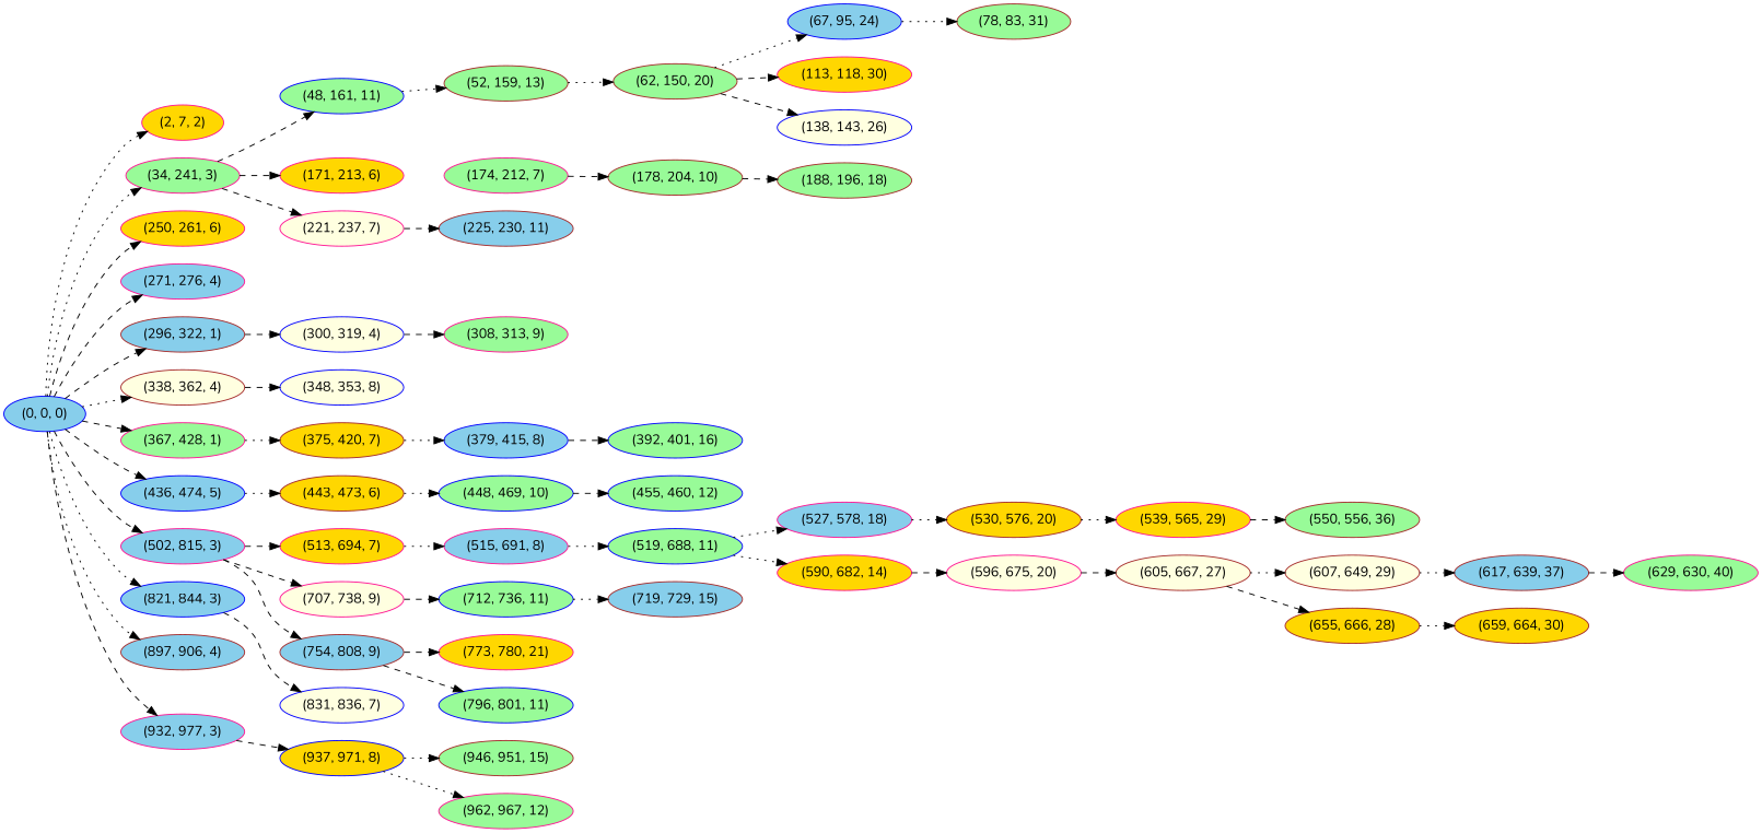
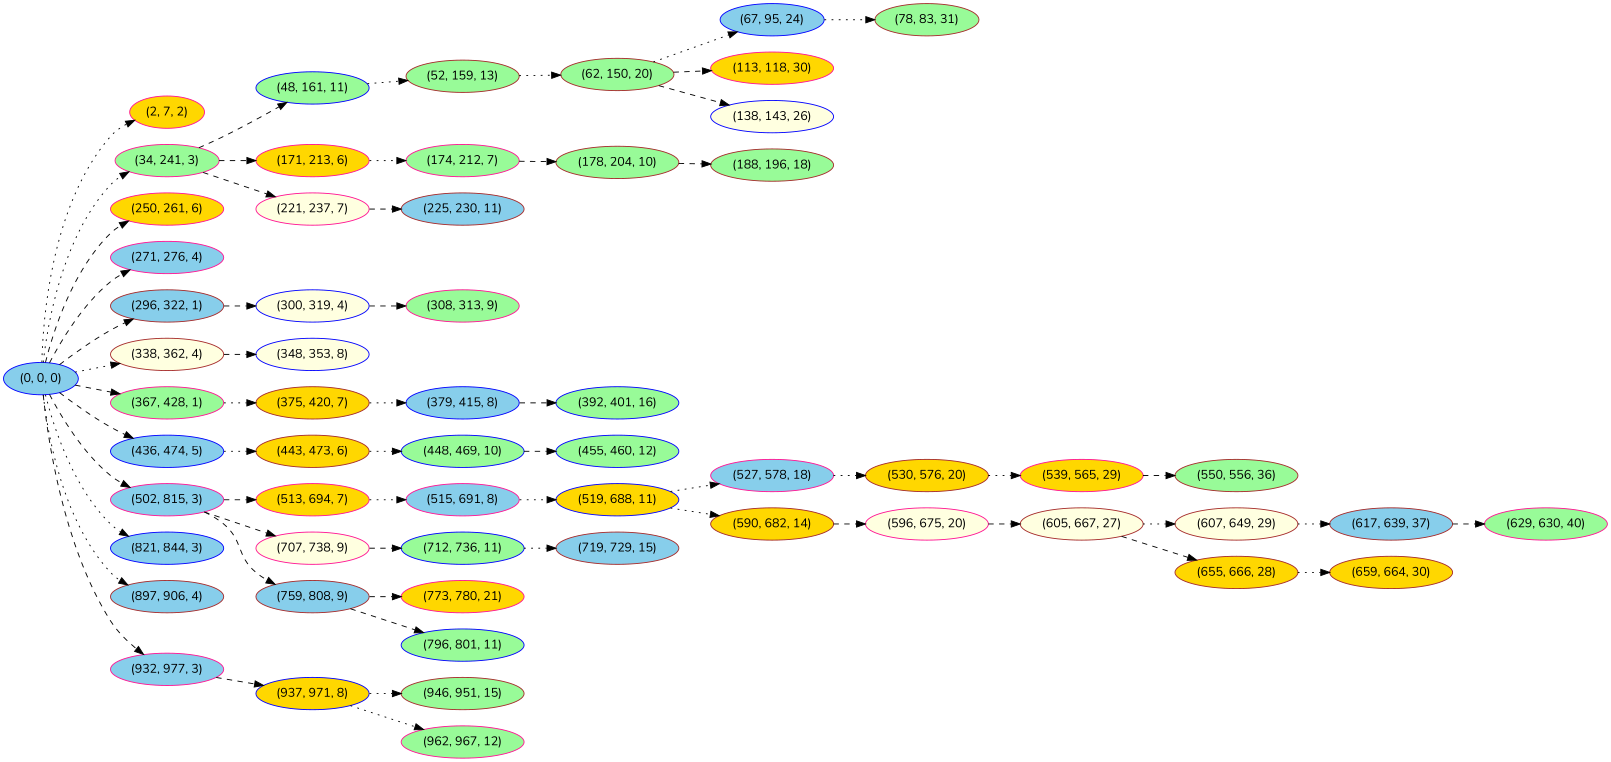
  digraph {
    fontname=Nunito
    rankdir=LR
    node [color=brown fillcolor=palegreen fontname=Nunito style=filled]
    edge [fontname=Nunito style=dashed]
    "(0, 0, 0)" [color=blue fillcolor=skyblue]
    "(2, 7, 2)" [color=deeppink fillcolor=gold]
    "(34, 241, 3)" [color=deeppink]
    "(250, 261, 6)" [color=deeppink fillcolor=gold]
    "(271, 276, 4)" [color=deeppink fillcolor=skyblue]
    "(296, 322, 1)" [fillcolor=skyblue]
    "(338, 362, 4)" [fillcolor=lightyellow]
    "(367, 428, 1)" [color=deeppink]
    "(436, 474, 5)" [color=blue fillcolor=skyblue]
    "(502, 815, 3)" [color=deeppink fillcolor=skyblue]
    "(821, 844, 3)" [color=blue fillcolor=skyblue]
    "(897, 906, 4)" [fillcolor=skyblue]
    "(932, 977, 3)" [color=deeppink fillcolor=skyblue]
    "(48, 161, 11)" [color=blue]
    "(171, 213, 6)" [color=deeppink fillcolor=gold]
    "(221, 237, 7)" [color=deeppink fillcolor=lightyellow]
    "(300, 319, 4)" [color=blue fillcolor=lightyellow]
    "(348, 353, 8)" [color=blue fillcolor=lightyellow]
    "(375, 420, 7)" [fillcolor=gold]
    "(443, 473, 6)" [fillcolor=gold]
    "(513, 694, 7)" [color=deeppink fillcolor=gold]
    "(707, 738, 9)" [color=deeppink fillcolor=lightyellow]
-   "(759, 808, 9)" [fillcolor=skyblue label="(754, 808, 9)"]
-   "(831, 836, 7)" [color=blue fillcolor=lightyellow]
+   "(759, 808, 9)" [fillcolor=skyblue]
    "(937, 971, 8)" [color=blue fillcolor=gold]
    "(52, 159, 13)"
    "(174, 212, 7)" [color=deeppink]
    "(225, 230, 11)" [fillcolor=skyblue]
    "(62, 150, 20)"
    "(67, 95, 24)" [color=blue fillcolor=skyblue]
    "(113, 118, 30)" [color=deeppink fillcolor=gold]
    "(138, 143, 26)" [color=blue fillcolor=lightyellow]
    "(78, 83, 31)"
    "(178, 204, 10)"
    "(188, 196, 18)"
    "(308, 313, 9)" [color=deeppink]
    "(379, 415, 8)" [color=blue fillcolor=skyblue]
    "(392, 401, 16)" [color=blue]
    "(448, 469, 10)" [color=blue]
    "(455, 460, 12)" [color=blue]
    "(515, 691, 8)" [color=deeppink fillcolor=skyblue]
    "(712, 736, 11)" [color=blue]
    "(773, 780, 21)" [color=deeppink fillcolor=gold]
    "(796, 801, 11)" [color=blue]
-   "(519, 688, 11)" [color=blue]
+   "(519, 688, 11)" [color=blue fillcolor=gold]
    "(527, 578, 18)" [color=deeppink fillcolor=skyblue]
-   "(590, 682, 14)" [color=deeppink fillcolor=gold]
+   "(590, 682, 14)" [fillcolor=gold]
    "(530, 576, 20)" [fillcolor=gold]
    "(596, 675, 20)" [color=deeppink fillcolor=lightyellow]
    "(539, 565, 29)" [color=deeppink fillcolor=gold]
    "(550, 556, 36)"
    "(605, 667, 27)" [fillcolor=lightyellow]
    "(607, 649, 29)" [fillcolor=lightyellow]
    "(655, 666, 28)" [fillcolor=gold]
    "(617, 639, 37)" [fillcolor=skyblue]
    "(659, 664, 30)" [fillcolor=gold]
    n57 [color=deeppink label="(629, 630, 40)"]
    "(719, 729, 15)" [fillcolor=skyblue]
    "(946, 951, 15)"
    "(962, 967, 12)" [color=deeppink]
    "(0, 0, 0)" -> "(2, 7, 2)" [style=dotted]
    "(0, 0, 0)" -> "(34, 241, 3)" [style=dotted]
    "(0, 0, 0)" -> "(250, 261, 6)"
    "(0, 0, 0)" -> "(271, 276, 4)"
    "(0, 0, 0)" -> "(296, 322, 1)"
    "(0, 0, 0)" -> "(338, 362, 4)" [style=dotted]
    "(0, 0, 0)" -> "(367, 428, 1)"
    "(0, 0, 0)" -> "(436, 474, 5)"
    "(0, 0, 0)" -> "(502, 815, 3)"
    "(0, 0, 0)" -> "(821, 844, 3)" [style=dotted]
    "(0, 0, 0)" -> "(897, 906, 4)" [style=dotted]
    "(0, 0, 0)" -> "(932, 977, 3)"
    "(34, 241, 3)" -> "(48, 161, 11)"
    "(34, 241, 3)" -> "(171, 213, 6)"
    "(34, 241, 3)" -> "(221, 237, 7)"
    "(296, 322, 1)" -> "(300, 319, 4)"
    "(338, 362, 4)" -> "(348, 353, 8)"
    "(367, 428, 1)" -> "(375, 420, 7)" [style=dotted]
    "(436, 474, 5)" -> "(443, 473, 6)" [style=dotted]
    "(502, 815, 3)" -> "(513, 694, 7)"
    "(502, 815, 3)" -> "(707, 738, 9)"
    "(502, 815, 3)" -> "(759, 808, 9)"
-   "(821, 844, 3)" -> "(831, 836, 7)"
    "(932, 977, 3)" -> "(937, 971, 8)"
    "(48, 161, 11)" -> "(52, 159, 13)" [style=dotted]
+   "(171, 213, 6)" -> "(174, 212, 7)" [style=dotted]
    "(221, 237, 7)" -> "(225, 230, 11)"
    "(300, 319, 4)" -> "(308, 313, 9)"
    "(375, 420, 7)" -> "(379, 415, 8)" [style=dotted]
    "(443, 473, 6)" -> "(448, 469, 10)" [style=dotted]
    "(513, 694, 7)" -> "(515, 691, 8)" [style=dotted]
    "(707, 738, 9)" -> "(712, 736, 11)"
    "(759, 808, 9)" -> "(773, 780, 21)"
    "(759, 808, 9)" -> "(796, 801, 11)"
    "(937, 971, 8)" -> "(946, 951, 15)" [style=dotted]
    "(937, 971, 8)" -> "(962, 967, 12)" [style=dotted]
    "(52, 159, 13)" -> "(62, 150, 20)" [style=dotted]
    "(174, 212, 7)" -> "(178, 204, 10)"
    "(62, 150, 20)" -> "(67, 95, 24)" [style=dotted]
    "(62, 150, 20)" -> "(113, 118, 30)"
    "(62, 150, 20)" -> "(138, 143, 26)"
    "(67, 95, 24)" -> "(78, 83, 31)" [style=dotted]
    "(178, 204, 10)" -> "(188, 196, 18)"
    "(379, 415, 8)" -> "(392, 401, 16)"
    "(448, 469, 10)" -> "(455, 460, 12)"
    "(515, 691, 8)" -> "(519, 688, 11)" [style=dotted]
    "(712, 736, 11)" -> "(719, 729, 15)" [style=dotted]
    "(519, 688, 11)" -> "(527, 578, 18)" [style=dotted]
    "(519, 688, 11)" -> "(590, 682, 14)" [style=dotted]
    "(527, 578, 18)" -> "(530, 576, 20)" [style=dotted]
    "(590, 682, 14)" -> "(596, 675, 20)"
    "(530, 576, 20)" -> "(539, 565, 29)" [style=dotted]
    "(596, 675, 20)" -> "(605, 667, 27)"
    "(539, 565, 29)" -> "(550, 556, 36)"
    "(605, 667, 27)" -> "(607, 649, 29)" [style=dotted]
    "(605, 667, 27)" -> "(655, 666, 28)"
    "(607, 649, 29)" -> "(617, 639, 37)" [style=dotted]
    "(655, 666, 28)" -> "(659, 664, 30)" [style=dotted]
    "(617, 639, 37)" -> n57
  }
